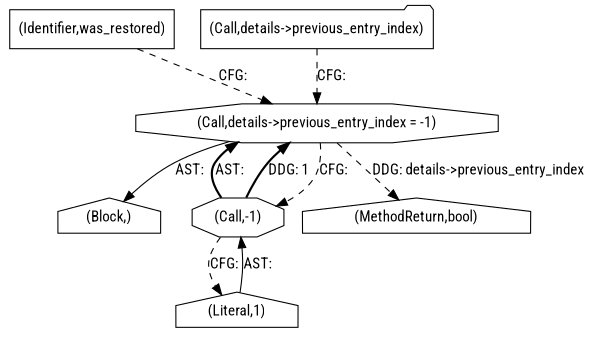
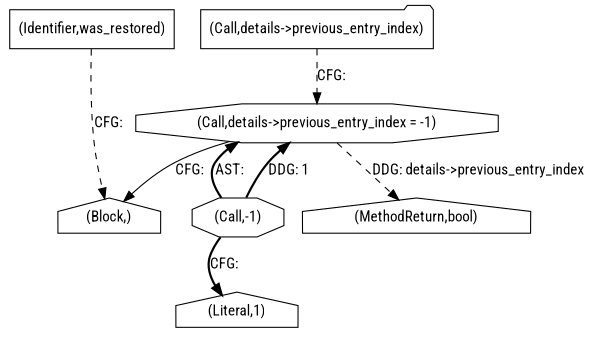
  digraph {
    fontname="Roboto Condensed"
    node [fontname="Roboto Condensed" shape=house]
    edge [fontname="Roboto Condensed" style=dashed]
    n1 [label="(Call,details->previous_entry_index = -1)" shape=octagon]
    n2 [label="(Call,-1)" shape=octagon]
    n3 [label="(Block,)"]
    n4 [label="(MethodReturn,bool)"]
    n5 [label="(Literal,1)"]
    n6 [label="(Call,details->previous_entry_index)" shape=folder]
    n7 [label="(Identifier,was_restored)" shape=box]
-   n1 -> n2 [label="CFG: "]
-   n1 -> n3 [label="AST: " style=solid]
+   n1 -> n3 [label="CFG: " style=solid]
    n1 -> n4 [label="DDG: details->previous_entry_index"]
    n2 -> n1 [label="AST: " style=bold]
    n2 -> n1 [label="DDG: 1" style=bold]
-   n2 -> n5 [label="CFG: "]
-   n5 -> n2 [label="AST: " style=solid]
+   n2 -> n5 [label="CFG: " style=bold]
    n6 -> n1 [label="CFG: "]
-   n7 -> n1 [label="CFG: "]
+   n7 -> n3 [label="CFG: "]
  }
